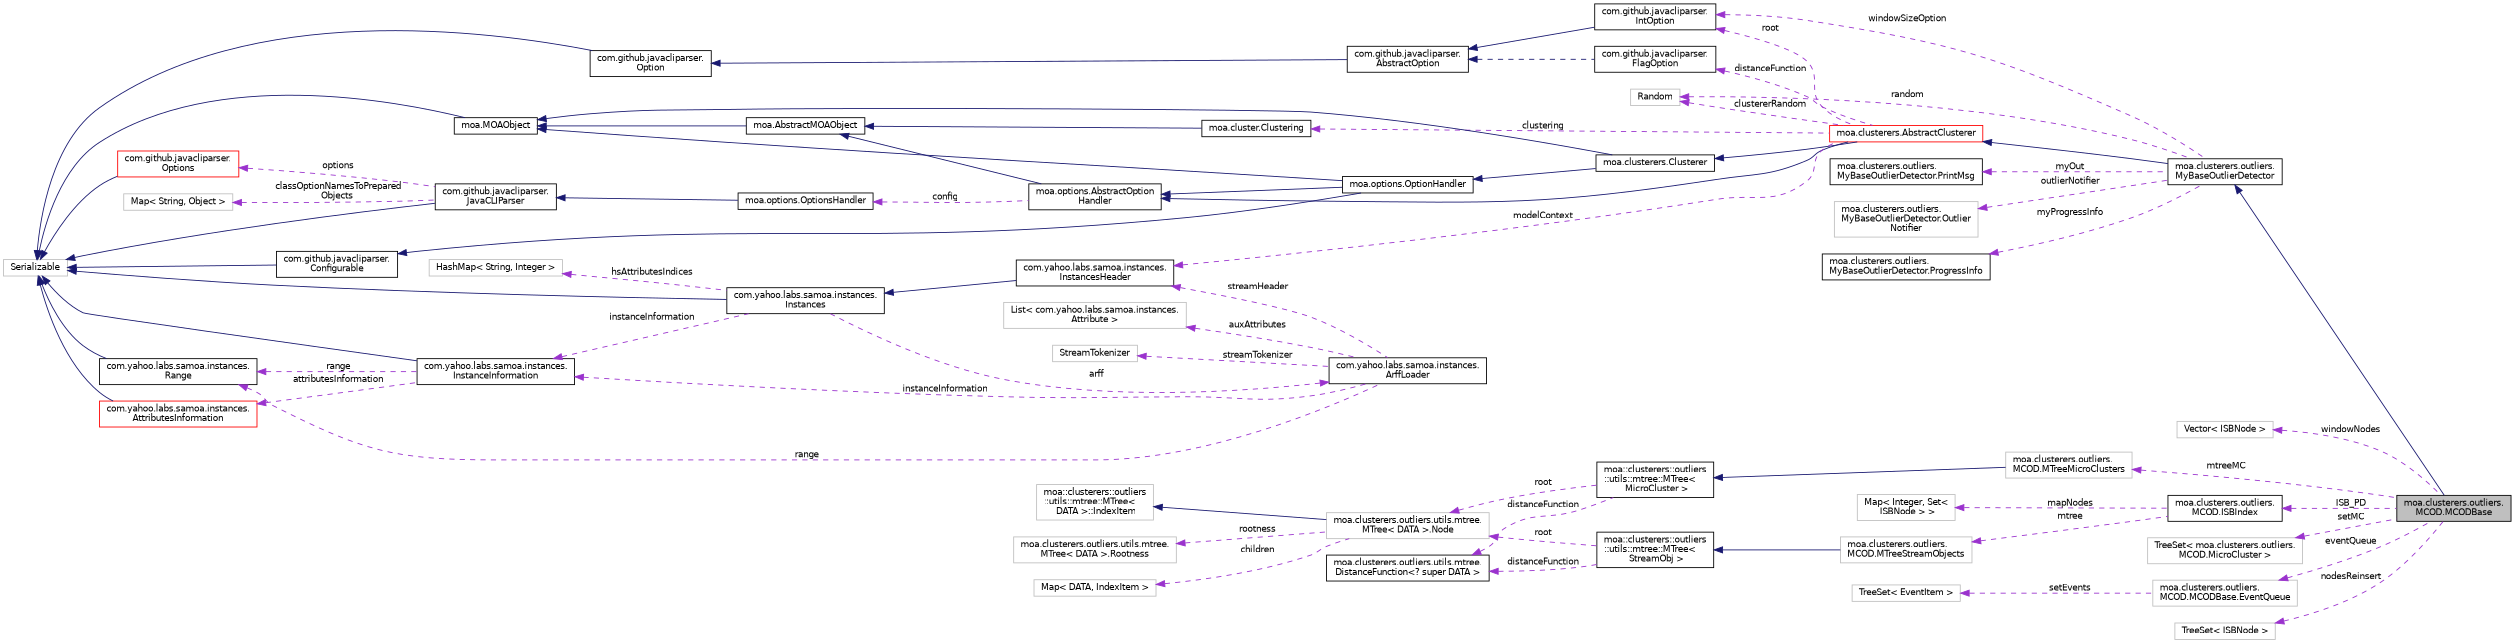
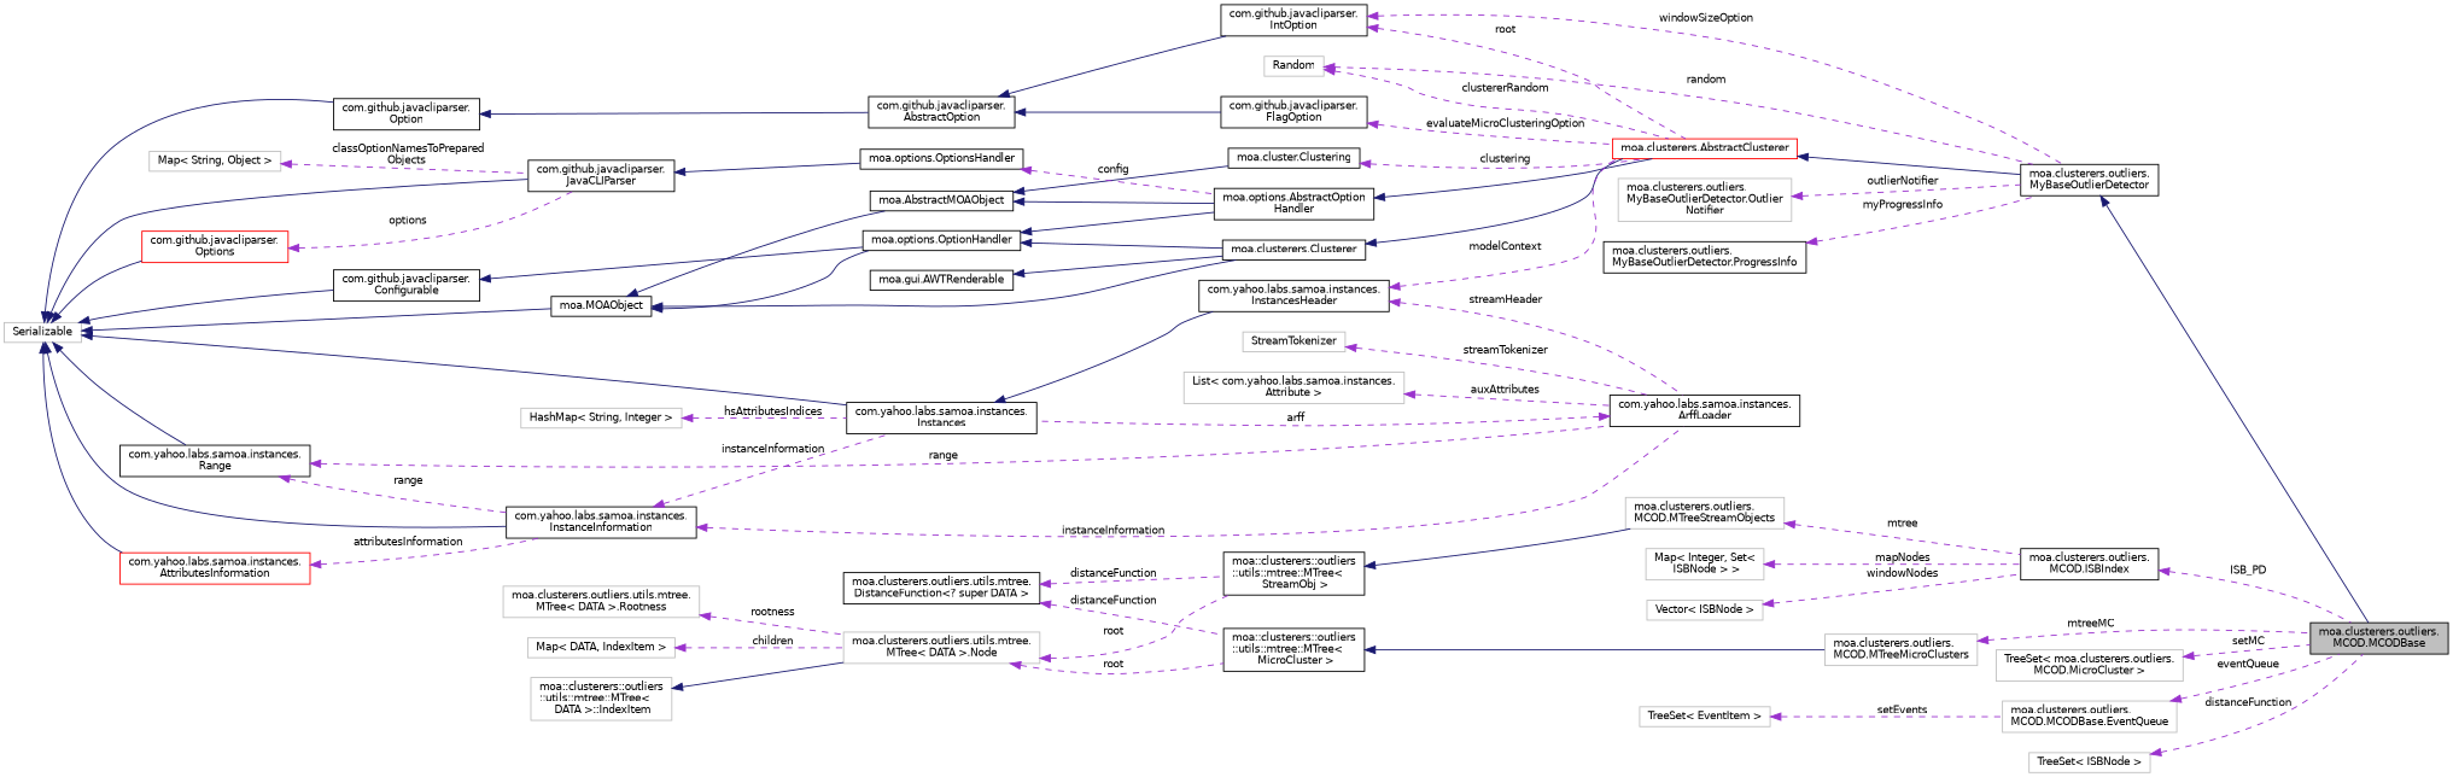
  digraph {
    rankdir=LR
    node [color=black fillcolor=white fontname=Helvetica fontsize=10 shape=record style=filled]
    edge [color=darkorchid3 dir=back fontname=Helvetica fontsize=10 labelfontname=Helvetica labelfontsize=10 style=dashed]
    n1 [fillcolor=grey75 fontcolor=black height=0.2 label="moa.clusterers.outliers.\lMCOD.MCODBase" width=0.4]
    n2 [height=0.2 label="moa.clusterers.outliers.\lMyBaseOutlierDetector" width=0.4]
    n3 [color=red height=0.2 label="moa.clusterers.AbstractClusterer" width=0.4]
    n4 [height=0.2 label="moa.options.AbstractOption\lHandler" width=0.4]
    n5 [height=0.2 label="moa.AbstractMOAObject" width=0.4]
    n6 [height=0.2 label="moa.cluster.Clustering" width=0.4]
    n7 [height=0.2 label="moa.MOAObject" width=0.4]
    n8 [height=0.2 label="moa.options.OptionHandler" width=0.4]
    n9 [height=0.2 label="moa.clusterers.Clusterer" width=0.4]
    n10 [color=grey75 height=0.2 label=Serializable width=0.4]
    n11 [height=0.2 label="com.github.javacliparser.\lConfigurable" width=0.4]
    n12 [height=0.2 label="com.github.javacliparser.\lJavaCLIParser" width=0.4]
    n13 [color=red height=0.2 label="com.github.javacliparser.\lOptions" width=0.4]
    n14 [height=0.2 label="com.github.javacliparser.\lOption" width=0.4]
    n15 [height=0.2 label="com.yahoo.labs.samoa.instances.\lInstances" width=0.4]
    n16 [height=0.2 label="com.yahoo.labs.samoa.instances.\lInstanceInformation" width=0.4]
    n17 [color=red height=0.2 label="com.yahoo.labs.samoa.instances.\lAttributesInformation" width=0.4]
    n18 [height=0.2 label="com.yahoo.labs.samoa.instances.\lRange" width=0.4]
    n19 [height=0.2 label="moa.options.OptionsHandler" width=0.4]
    n20 [height=0.2 label="com.github.javacliparser.\lAbstractOption" width=0.4]
    n21 [height=0.2 label="com.yahoo.labs.samoa.instances.\lInstancesHeader" width=0.4]
    n22 [height=0.2 label="com.yahoo.labs.samoa.instances.\lArffLoader" width=0.4]
    n23 [color=grey75 height=0.2 label="Map\< String, Object \>" width=0.4]
+   n24 [height=0.2 label="moa.gui.AWTRenderable" width=0.4]
    n25 [height=0.2 label="com.github.javacliparser.\lFlagOption" width=0.4]
    n26 [height=0.2 label="com.github.javacliparser.\lIntOption" width=0.4]
    n27 [color=grey75 height=0.2 label="List\< com.yahoo.labs.samoa.instances.\lAttribute \>" width=0.4]
    n28 [color=grey75 height=0.2 label=StreamTokenizer width=0.4]
    n29 [color=grey75 height=0.2 label="HashMap\< String, Integer \>" width=0.4]
    n30 [color=grey75 height=0.2 label=Random width=0.4]
-   n31 [height=0.2 label="moa.clusterers.outliers.\lMyBaseOutlierDetector.PrintMsg" width=0.4]
    n32 [color=grey75 height=0.2 label="moa.clusterers.outliers.\lMyBaseOutlierDetector.Outlier\lNotifier" width=0.4]
    n33 [height=0.2 label="moa.clusterers.outliers.\lMyBaseOutlierDetector.ProgressInfo" width=0.4]
    n34 [color=grey75 height=0.2 label="Vector\< ISBNode \>" width=0.4]
    n35 [height=0.2 label="moa.clusterers.outliers.\lMCOD.ISBIndex" width=0.4]
    n36 [color=grey75 height=0.2 label="moa.clusterers.outliers.\lMCOD.MTreeStreamObjects" width=0.4]
    n37 [height=0.2 label="moa::clusterers::outliers\l::utils::mtree::MTree\<\l StreamObj \>" width=0.4]
    n38 [color=grey75 height=0.2 label="moa.clusterers.outliers.utils.mtree.\lMTree\< DATA \>.Node" width=0.4]
    n39 [height=0.2 label="moa::clusterers::outliers\l::utils::mtree::MTree\<\l MicroCluster \>" width=0.4]
    n40 [color=grey75 height=0.2 label="moa.clusterers.outliers.\lMCOD.MTreeMicroClusters" width=0.4]
    n41 [color=grey75 height=0.2 label="moa::clusterers::outliers\l::utils::mtree::MTree\<\l DATA \>::IndexItem" width=0.4]
    n42 [color=grey75 height=0.2 label="moa.clusterers.outliers.utils.mtree.\lMTree\< DATA \>.Rootness" width=0.4]
    n43 [color=grey75 height=0.2 label="Map\< DATA, IndexItem \>" width=0.4]
    n44 [height=0.2 label="moa.clusterers.outliers.utils.mtree.\lDistanceFunction\<? super DATA \>" width=0.4]
    n45 [color=grey75 height=0.2 label="Map\< Integer, Set\<\l ISBNode \> \>" width=0.4]
    n46 [color=grey75 height=0.2 label="TreeSet\< moa.clusterers.outliers.\lMCOD.MicroCluster \>" width=0.4]
    n47 [color=grey75 height=0.2 label="moa.clusterers.outliers.\lMCOD.MCODBase.EventQueue" width=0.4]
    n48 [color=grey75 height=0.2 label="TreeSet\< EventItem \>" width=0.4]
    n49 [color=grey75 height=0.2 label="TreeSet\< ISBNode \>" width=0.4]
    n2 -> n1 [color=midnightblue style=solid]
    n3 -> n2 [color=midnightblue style=solid]
    n4 -> n3 [color=midnightblue style=solid]
    n5 -> n4 [color=midnightblue style=solid]
    n5 -> n6 [color=midnightblue style=solid]
    n6 -> n3 [label=" clustering"]
    n7 -> n5 [color=midnightblue style=solid]
    n7 -> n8 [color=midnightblue style=solid]
    n7 -> n9 [color=midnightblue style=solid]
-   n4 -> n8 [color=midnightblue style=solid]
+   n8 -> n4 [color=midnightblue style=solid]
    n8 -> n9 [color=midnightblue style=solid]
    n9 -> n3 [color=midnightblue style=solid]
    n10 -> n7 [color=midnightblue style=solid]
    n10 -> n11 [color=midnightblue style=solid]
    n10 -> n12 [color=midnightblue style=solid]
    n10 -> n13 [color=midnightblue style=solid]
    n10 -> n14 [color=midnightblue style=solid]
    n10 -> n15 [color=midnightblue style=solid]
    n10 -> n16 [color=midnightblue style=solid]
    n10 -> n17 [color=midnightblue style=solid]
    n10 -> n18 [color=midnightblue style=solid]
    n11 -> n8 [color=midnightblue style=solid]
    n12 -> n19 [color=midnightblue style=solid]
    n13 -> n12 [label=" options"]
    n14 -> n20 [color=midnightblue style=solid]
    n15 -> n21 [color=midnightblue style=solid]
    n16 -> n15 [label=" instanceInformation"]
    n16 -> n22 [label=" instanceInformation"]
    n17 -> n16 [label=" attributesInformation"]
    n18 -> n16 [label=" range"]
    n18 -> n22 [label=" range"]
    n19 -> n4 [label=" config"]
-   n20 -> n25 [color=midnightblue]
+   n20 -> n25 [color=midnightblue style=solid]
    n20 -> n26 [color=midnightblue style=solid]
    n21 -> n3 [label=" modelContext"]
    n21 -> n22 [label=" streamHeader"]
    n22 -> n15 [label=" arff"]
    n23 -> n12 [label=" classOptionNamesToPrepared\lObjects"]
-   n25 -> n3 [label=" distanceFunction"]
+   n24 -> n9 [color=midnightblue style=solid]
+   n25 -> n3 [label=" evaluateMicroClusteringOption"]
    n26 -> n2 [label=" windowSizeOption"]
    n26 -> n3 [label=" root"]
    n27 -> n22 [label=" auxAttributes"]
    n28 -> n22 [label=" streamTokenizer"]
    n29 -> n15 [label=" hsAttributesIndices"]
    n30 -> n2 [label=" random"]
    n30 -> n3 [label=" clustererRandom"]
-   n31 -> n2 [label=" myOut"]
    n32 -> n2 [label=" outlierNotifier"]
    n33 -> n2 [label=" myProgressInfo"]
-   n34 -> n1 [label=" windowNodes"]
+   n34 -> n35 [label=" windowNodes"]
    n35 -> n1 [label=" ISB_PD"]
    n36 -> n35 [label=" mtree"]
    n37 -> n36 [color=midnightblue style=solid]
    n38 -> n37 [label=" root"]
    n38 -> n39 [label=" root"]
    n39 -> n40 [color=midnightblue style=solid]
    n40 -> n1 [label=" mtreeMC"]
    n41 -> n38 [color=midnightblue style=solid]
    n42 -> n38 [label=" rootness"]
    n43 -> n38 [label=" children"]
    n44 -> n37 [label=" distanceFunction"]
    n44 -> n39 [label=" distanceFunction"]
    n45 -> n35 [label=" mapNodes"]
    n46 -> n1 [label=" setMC"]
    n47 -> n1 [label=" eventQueue"]
    n48 -> n47 [label=" setEvents"]
-   n49 -> n1 [label=" nodesReinsert"]
+   n49 -> n1 [label=" distanceFunction"]
  }
